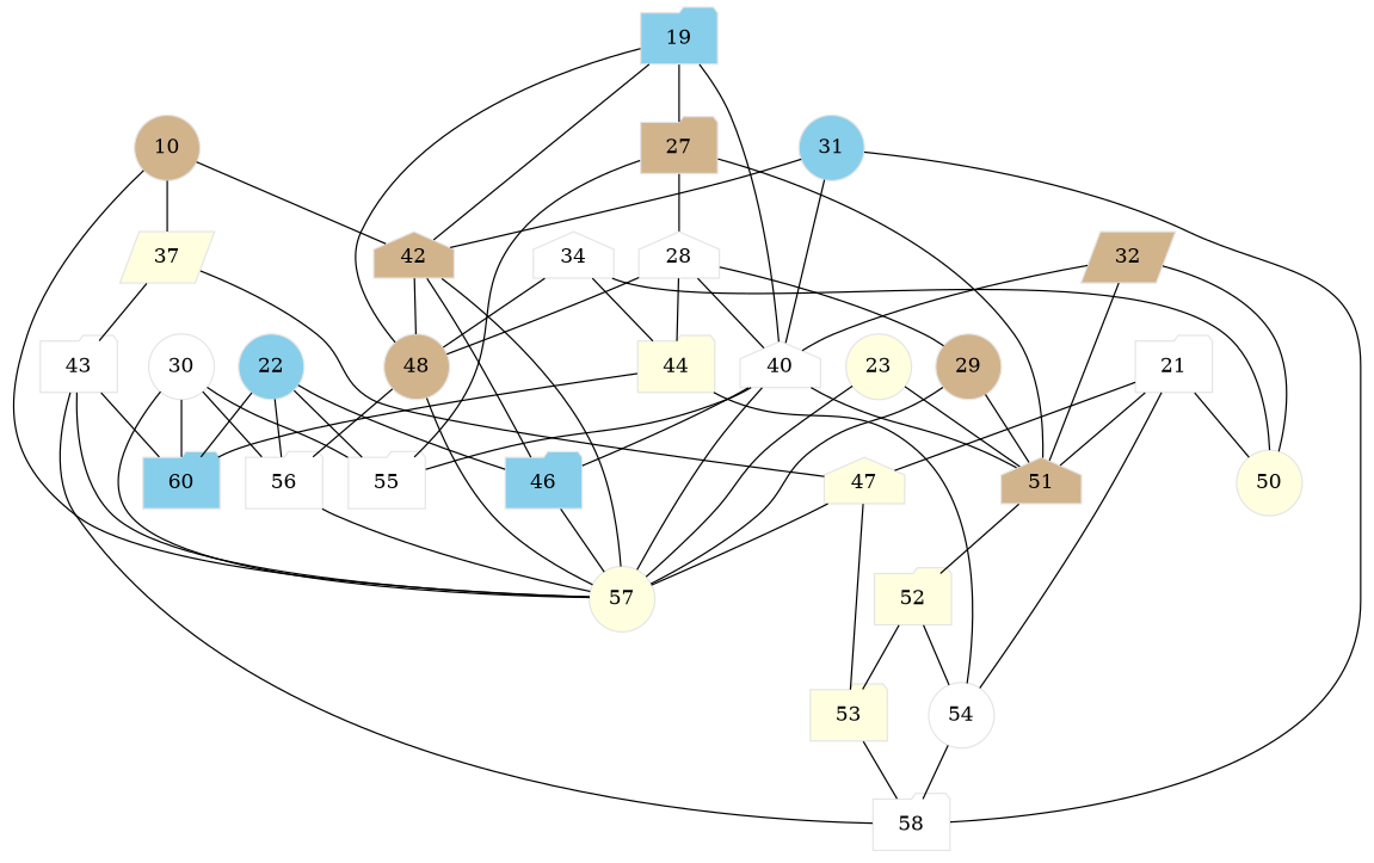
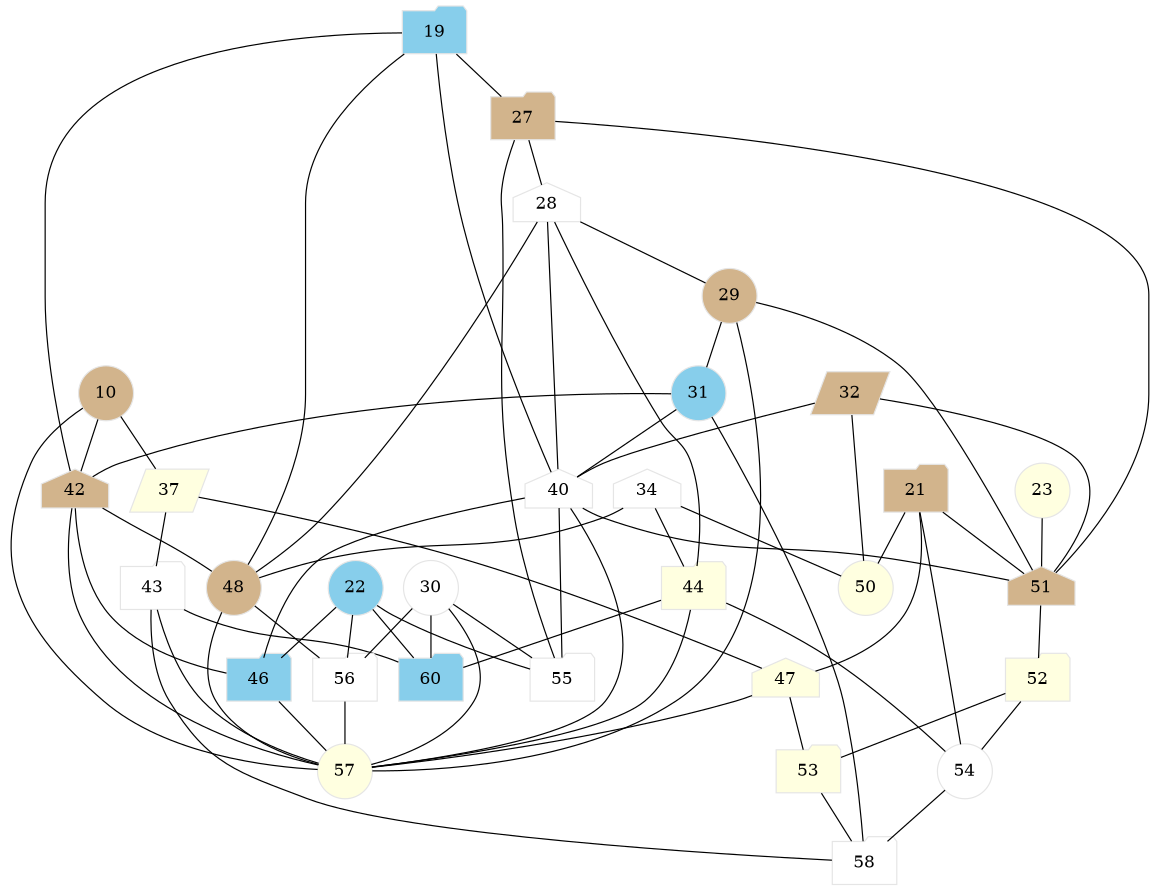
  graph {
    node [color=gray90 fillcolor=white shape=folder style=filled]
    10 [fillcolor=tan shape=circle super="+2"]
    37 [fillcolor=lightyellow shape=parallelogram]
    42 [fillcolor=tan shape=house super="+38"]
    57 [fillcolor=lightyellow shape=circle super="+20+33+50"]
    47 [fillcolor=lightyellow shape=house super="+18"]
    43
    48 [fillcolor=tan shape=circle super="+3+39"]
    46 [fillcolor=skyblue]
    19 [fillcolor=skyblue super="+14"]
    27 [fillcolor=tan]
    40 [shape=house super="+8+16+35+15"]
    51 [fillcolor=tan shape=house super="+5+36+13"]
    55
    28 [shape=house super="+26"]
    44 [fillcolor=lightyellow]
    54 [shape=circle]
    60 [fillcolor=skyblue]
    56 [super="+7"]
    53 [fillcolor=lightyellow]
-   21
+   21 [fillcolor=tan]
    n21 [fillcolor=lightyellow label=50 shape=circle]
    52 [fillcolor=lightyellow]
    58
    22 [fillcolor=skyblue shape=circle]
    23 [fillcolor=lightyellow shape=circle]
    29 [fillcolor=tan shape=circle]
    31 [fillcolor=skyblue shape=circle]
    30 [shape=circle]
    32 [fillcolor=tan shape=parallelogram super="+24"]
    34 [shape=house]
    10 -- 37 [weight=2]
    10 -- 42 [weight=2]
    10 -- 57 [weight=2]
    37 -- 47
    37 -- 43
    42 -- 57 [weight=2]
    42 -- 48
    42 -- 46
    47 -- 57 [weight=4]
    47 -- 53 [weight=2]
    43 -- 57
    43 -- 60
    43 -- 58
    48 -- 57 [weight=2]
    48 -- 56 [weight=3]
    46 -- 57
    19 -- 42
    19 -- 48
    19 -- 27
    19 -- 40 [weight=2]
    27 -- 51
    27 -- 55
    27 -- 28
    40 -- 57 [weight=2]
    40 -- 46
    40 -- 51 [weight=2]
    40 -- 55
    51 -- 52
    28 -- 48 [weight=3]
    28 -- 40
    28 -- 44
    28 -- 29
    44 -- 54
    44 -- 60
    54 -- 58
    56 -- 57 [weight=3]
    53 -- 58
    21 -- 47
    21 -- 51
    21 -- 54
    21 -- n21
    52 -- 54
    52 -- 53
    22 -- 46
    22 -- 55
    22 -- 60
    22 -- 56
-   23 -- 57 [weight=2]
+   44 -- 57 [weight=2]
    23 -- 51 [weight=2]
    29 -- 57
    29 -- 51
+   29 -- 31
    31 -- 42
    31 -- 40
    31 -- 58
    30 -- 57
    30 -- 55
    30 -- 60
    30 -- 56
    32 -- 40 [weight=2]
    32 -- 51 [weight=2]
    32 -- n21 [weight=2]
    34 -- 48 [weight=2]
    34 -- 44
    34 -- n21
  }
